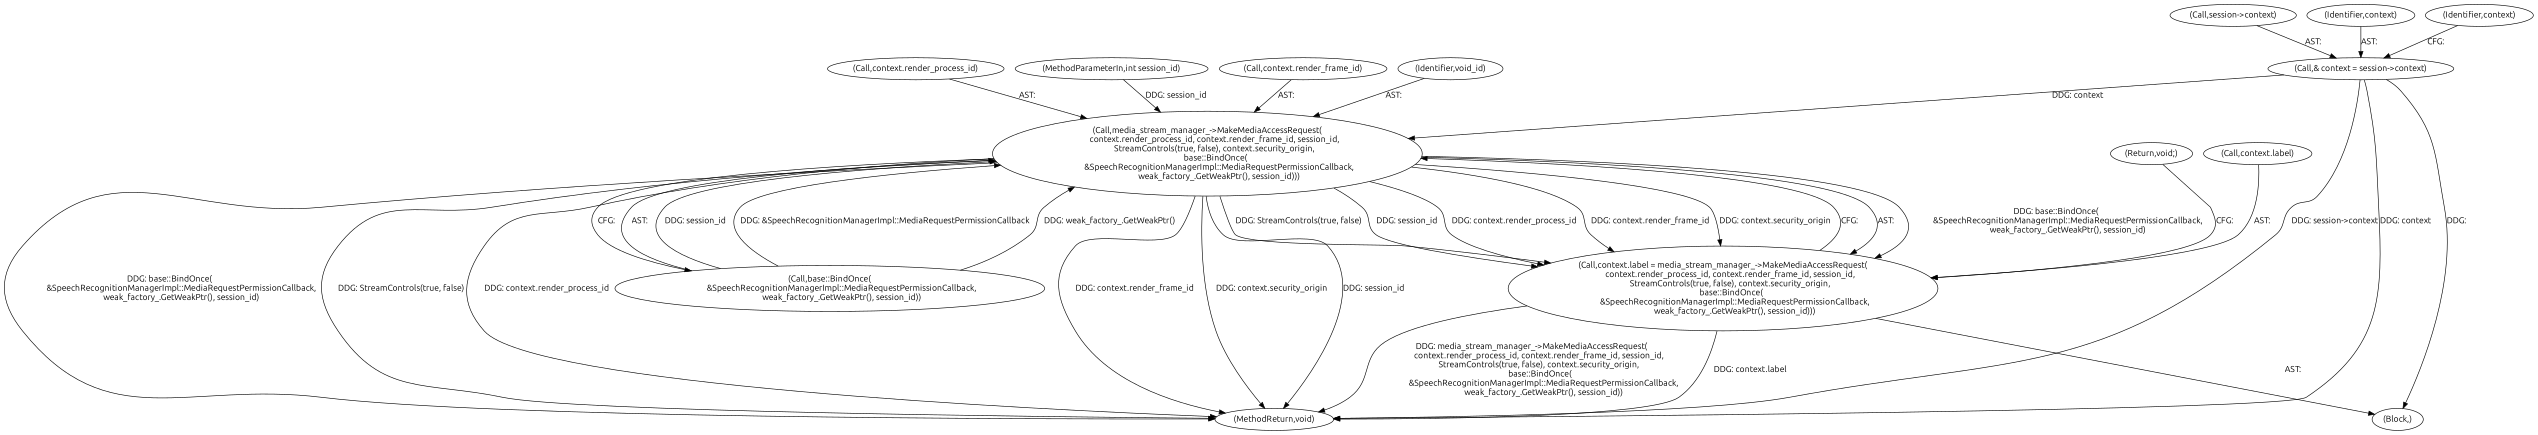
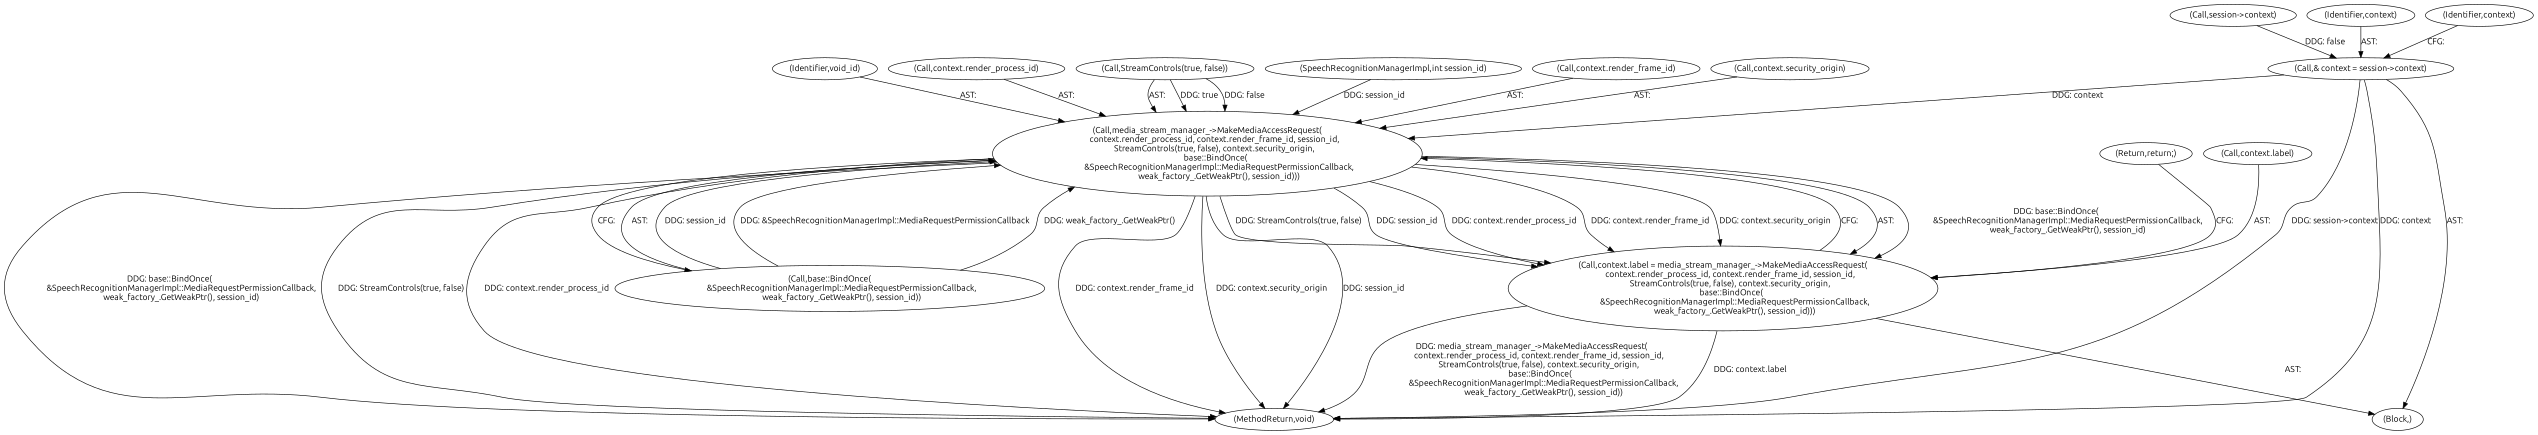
  digraph {
    fontname=Ubuntu
    node [fontname=Ubuntu]
    edge [fontname=Ubuntu]
    n1 [label="(Call,& context = session->context)"]
    n2 [label="(Call,media_stream_manager_->MakeMediaAccessRequest(\n        context.render_process_id, context.render_frame_id, session_id,\n        StreamControls(true, false), context.security_origin,\n         base::BindOnce(\n             &SpeechRecognitionManagerImpl::MediaRequestPermissionCallback,\n             weak_factory_.GetWeakPtr(), session_id)))"]
    n3 [label="(Block,)"]
    n4 [label="(MethodReturn,void)"]
    n5 [label="(Call,context.label = media_stream_manager_->MakeMediaAccessRequest(\n        context.render_process_id, context.render_frame_id, session_id,\n        StreamControls(true, false), context.security_origin,\n         base::BindOnce(\n             &SpeechRecognitionManagerImpl::MediaRequestPermissionCallback,\n             weak_factory_.GetWeakPtr(), session_id)))"]
    n6 [label="(Call,base::BindOnce(\n             &SpeechRecognitionManagerImpl::MediaRequestPermissionCallback,\n             weak_factory_.GetWeakPtr(), session_id))"]
    n7 [label="(Call,session->context)"]
    n8 [label="(Identifier,context)"]
-   n9 [label="(Return,void;)"]
+   n9 [label="(Return,return;)"]
+   n10 [label="(Call,context.security_origin)"]
    n11 [label="(Identifier,void_id)"]
    n12 [label="(Identifier,context)"]
    n13 [label="(Call,context.render_process_id)"]
-   n15 [label="(MethodParameterIn,int session_id)"]
+   n14 [label="(Call,StreamControls(true, false))"]
+   n15 [label="(SpeechRecognitionManagerImpl,int session_id)"]
    n16 [label="(Call,context.render_frame_id)"]
    n17 [label="(Call,context.label)"]
    n1 -> n2 [label="DDG: context"]
-   n1 -> n3 [label="DDG: "]
+   n1 -> n3 [label="AST: "]
    n1 -> n4 [label="DDG: session->context"]
    n1 -> n4 [label="DDG: context"]
    n2 -> n4 [label="DDG: base::BindOnce(\n             &SpeechRecognitionManagerImpl::MediaRequestPermissionCallback,\n             weak_factory_.GetWeakPtr(), session_id)"]
    n2 -> n4 [label="DDG: context.render_process_id"]
    n2 -> n4 [label="DDG: context.render_frame_id"]
    n2 -> n4 [label="DDG: context.security_origin"]
    n2 -> n4 [label="DDG: session_id"]
    n2 -> n4 [label="DDG: StreamControls(true, false)"]
    n2 -> n5 [label="AST: "]
    n2 -> n5 [label="DDG: base::BindOnce(\n             &SpeechRecognitionManagerImpl::MediaRequestPermissionCallback,\n             weak_factory_.GetWeakPtr(), session_id)"]
    n2 -> n5 [label="DDG: StreamControls(true, false)"]
    n2 -> n5 [label="DDG: session_id"]
    n2 -> n5 [label="DDG: context.render_process_id"]
    n2 -> n5 [label="DDG: context.render_frame_id"]
    n2 -> n5 [label="DDG: context.security_origin"]
    n2 -> n6 [label="CFG: "]
    n5 -> n2 [label="CFG: "]
    n5 -> n3 [label="AST: "]
    n5 -> n4 [label="DDG: media_stream_manager_->MakeMediaAccessRequest(\n        context.render_process_id, context.render_frame_id, session_id,\n        StreamControls(true, false), context.security_origin,\n         base::BindOnce(\n             &SpeechRecognitionManagerImpl::MediaRequestPermissionCallback,\n             weak_factory_.GetWeakPtr(), session_id))"]
    n5 -> n4 [label="DDG: context.label"]
    n6 -> n2 [label="AST: "]
    n6 -> n2 [label="DDG: session_id"]
    n6 -> n2 [label="DDG: &SpeechRecognitionManagerImpl::MediaRequestPermissionCallback"]
    n6 -> n2 [label="DDG: weak_factory_.GetWeakPtr()"]
-   n7 -> n1 [label="AST: "]
+   n7 -> n1 [label="DDG: false"]
    n8 -> n1 [label="AST: "]
    n9 -> n5 [label="CFG: "]
+   n10 -> n2 [label="AST: "]
    n11 -> n2 [label="AST: "]
    n12 -> n1 [label="CFG: "]
    n13 -> n2 [label="AST: "]
+   n14 -> n2 [label="AST: "]
+   n14 -> n2 [label="DDG: true"]
+   n14 -> n2 [label="DDG: false"]
    n15 -> n2 [label="DDG: session_id"]
    n16 -> n2 [label="AST: "]
    n17 -> n5 [label="AST: "]
  }
